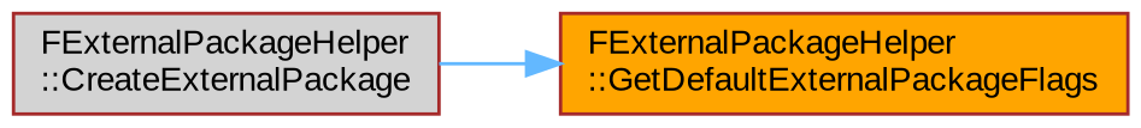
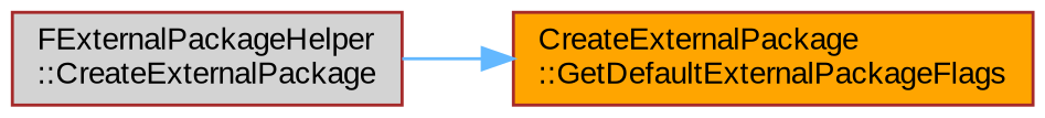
  digraph {
    rankdir=LR
    fontname="Liberation Sans"
    node [color=brown fontname="Liberation Sans" fontsize=10 shape=box style=filled]
    n1 [fillcolor=lightgrey fontcolor=black height=0.2 label="FExternalPackageHelper\l::CreateExternalPackage" width=0.4]
-   n2 [fillcolor=orange height=0.2 label="FExternalPackageHelper\l::GetDefaultExternalPackageFlags" width=0.4]
+   n2 [fillcolor=orange height=0.2 label="CreateExternalPackage\l::GetDefaultExternalPackageFlags" width=0.4]
    n1 -> n2 [color=steelblue1 fontname="Liberation Sans" fontsize=10 labelfontname=Helvetica labelfontsize=10 style=solid]
  }
